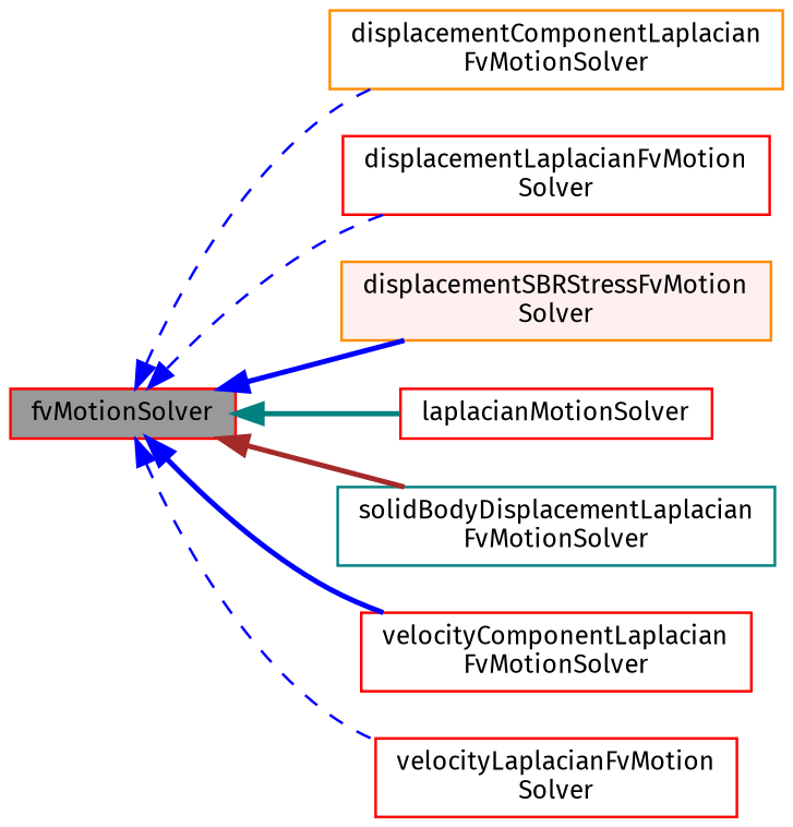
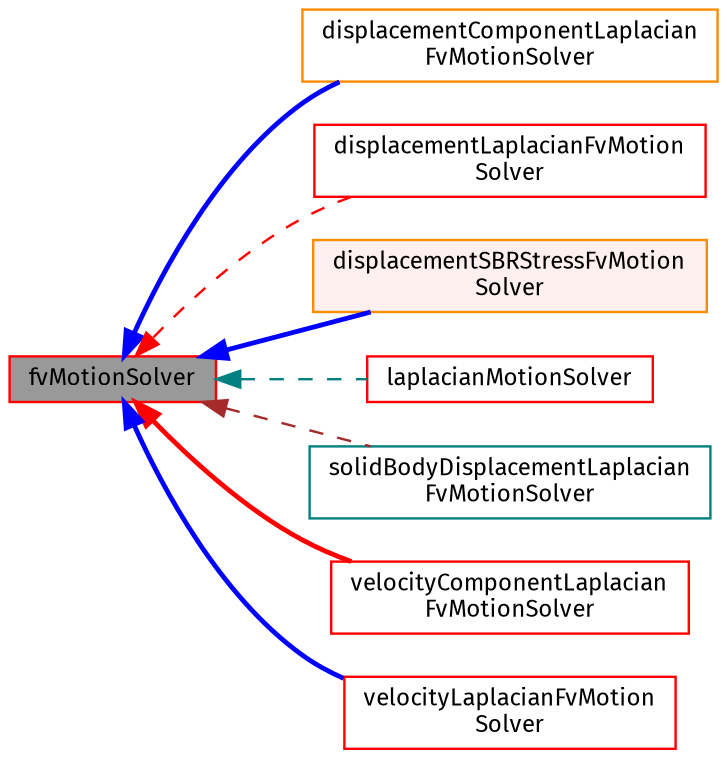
  digraph {
    fontname="Fira Sans"
    rankdir=LR
    node [color=red fillcolor=white fontname="Fira Sans" fontsize=10 shape=box style=filled]
    edge [color=blue dir=back fontname="Fira Sans" fontsize=10 labelfontname=Helvetica labelfontsize=10 style=bold]
    n1 [fillcolor=grey60 fontcolor=black height=0.2 label=fvMotionSolver width=0.4]
    n2 [color=darkorange height=0.2 label="displacementComponentLaplacian\lFvMotionSolver" width=0.4]
    n3 [height=0.2 label="displacementLaplacianFvMotion\lSolver" width=0.4]
    n4 [color=darkorange fillcolor="#FFF0F0" height=0.2 label="displacementSBRStressFvMotion\lSolver" width=0.4]
    n5 [height=0.2 label=laplacianMotionSolver width=0.4]
    n6 [color=teal height=0.2 label="solidBodyDisplacementLaplacian\lFvMotionSolver" width=0.4]
    n7 [height=0.2 label="velocityComponentLaplacian\lFvMotionSolver" width=0.4]
    n8 [height=0.2 label="velocityLaplacianFvMotion\lSolver" width=0.4]
-   n1 -> n2 [style=dashed]
-   n1 -> n3 [style=dashed]
+   n1 -> n2
+   n1 -> n3 [color=red style=dashed]
    n1 -> n4
-   n1 -> n5 [color=teal]
-   n1 -> n6 [color=brown]
-   n1 -> n7
-   n1 -> n8 [style=dashed]
+   n1 -> n5 [color=teal style=dashed]
+   n1 -> n6 [color=brown style=dashed]
+   n1 -> n7 [color=red]
+   n1 -> n8
  }
